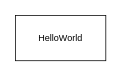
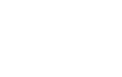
  <mxCell id="0" />
  <mxCell id="1" parent="0" />
- <mxCell id="2" value="HelloWorld" style="rounded=0;whiteSpace=wrap;html=1;" vertex="1" parent="1"><mxGeometry x="20" y="20" width="120" height="60" as="geometry" /></mxCell>
